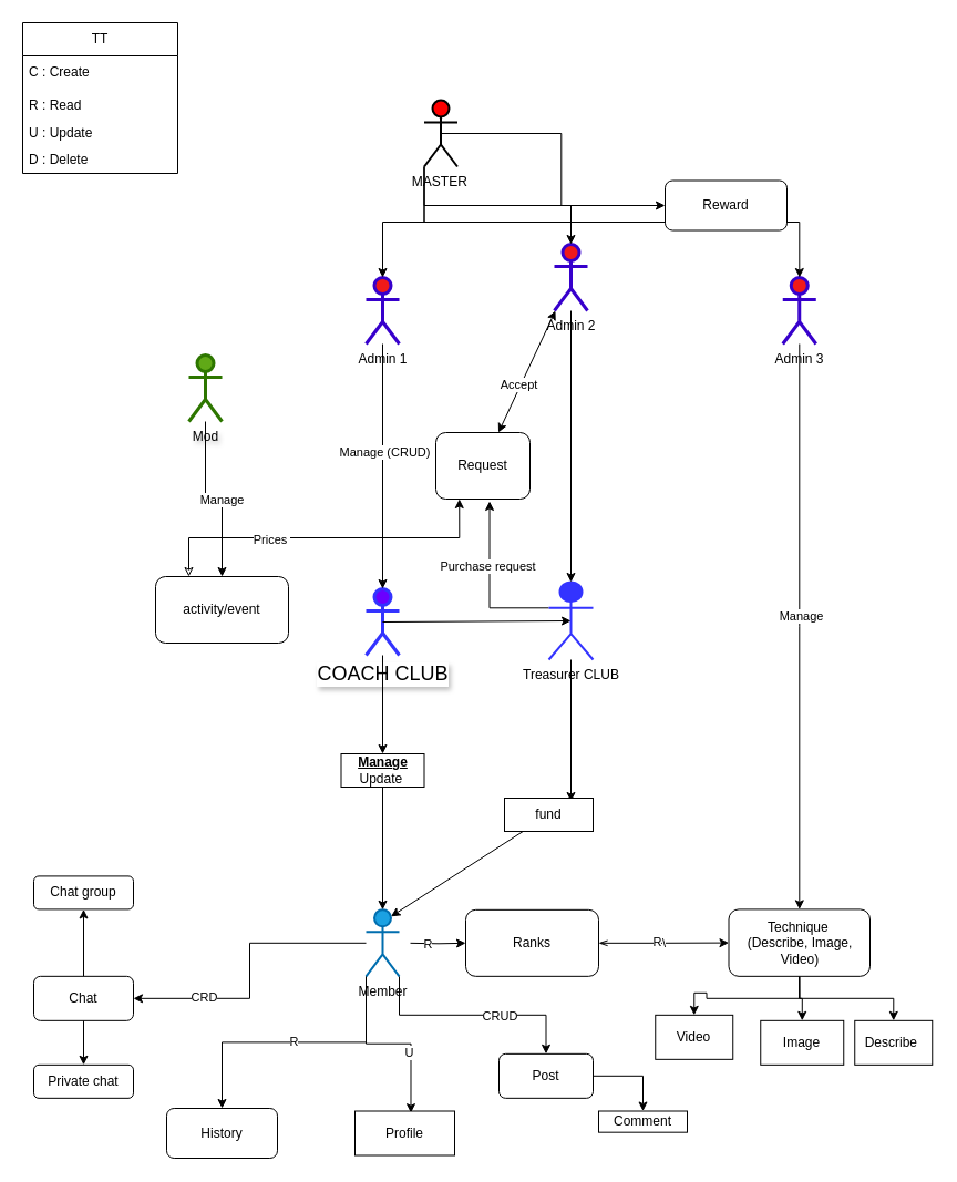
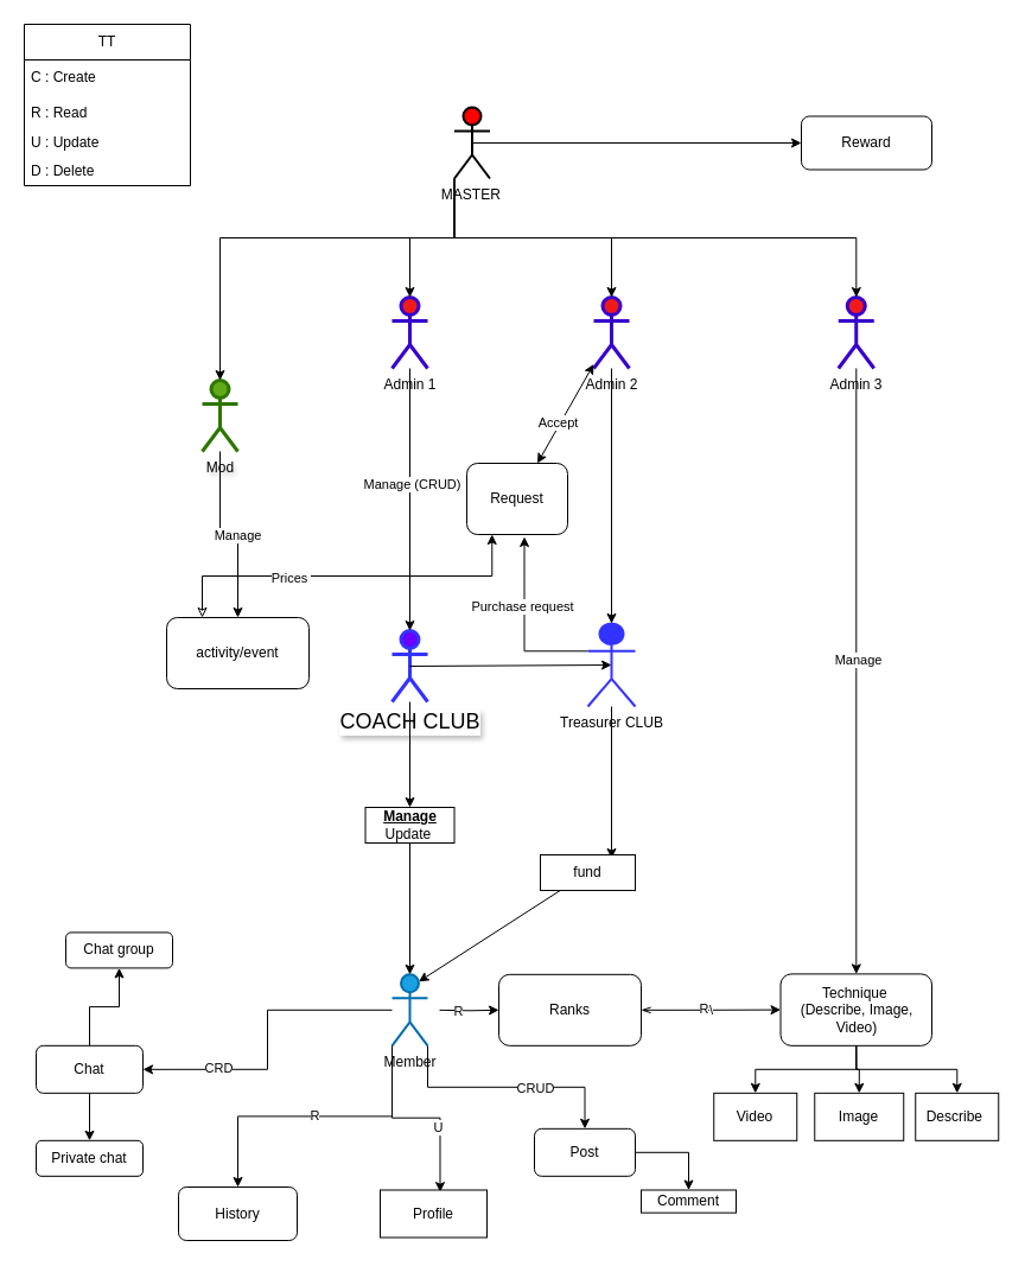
  <mxCell id="0" />
  <mxCell id="1" parent="0" />
  <mxCell id="2" style="edgeStyle=orthogonalEdgeStyle;rounded=0;orthogonalLoop=1;jettySize=auto;html=1;entryX=0.5;entryY=0;entryDx=0;entryDy=0;exitX=1;exitY=1;exitDx=0;exitDy=0;exitPerimeter=0;" parent="1" source="9" target="14" edge="1"><mxGeometry relative="1" as="geometry" /></mxCell>
  <mxCell id="3" value="CRUD" style="edgeLabel;html=1;align=center;verticalAlign=middle;resizable=0;points=[];" parent="2" vertex="1" connectable="0"><mxGeometry x="0.236" y="-1" relative="1" as="geometry"><mxPoint as="offset" /></mxGeometry></mxCell>
  <mxCell id="4" style="edgeStyle=orthogonalEdgeStyle;rounded=0;orthogonalLoop=1;jettySize=auto;html=1;entryX=0;entryY=0.5;entryDx=0;entryDy=0;" parent="1" target="20" edge="1"><mxGeometry relative="1" as="geometry"><mxPoint x="370" y="850.83" as="sourcePoint" /></mxGeometry></mxCell>
  <mxCell id="5" value="R" style="edgeLabel;html=1;align=center;verticalAlign=middle;resizable=0;points=[];" parent="4" vertex="1" connectable="0"><mxGeometry x="-0.378" relative="1" as="geometry"><mxPoint as="offset" /></mxGeometry></mxCell>
  <mxCell id="6" value="R" style="edgeStyle=orthogonalEdgeStyle;rounded=0;orthogonalLoop=1;jettySize=auto;html=1;exitX=0;exitY=1;exitDx=0;exitDy=0;exitPerimeter=0;" parent="1" source="9" target="65" edge="1"><mxGeometry relative="1" as="geometry" /></mxCell>
  <mxCell id="7" style="edgeStyle=orthogonalEdgeStyle;rounded=0;orthogonalLoop=1;jettySize=auto;html=1;exitX=0;exitY=1;exitDx=0;exitDy=0;exitPerimeter=0;entryX=0.561;entryY=0.042;entryDx=0;entryDy=0;entryPerimeter=0;" parent="1" source="9" target="71" edge="1"><mxGeometry relative="1" as="geometry"><mxPoint x="300" y="1020" as="targetPoint" /></mxGeometry></mxCell>
  <mxCell id="8" value="U" style="edgeLabel;html=1;align=center;verticalAlign=middle;resizable=0;points=[];" parent="7" vertex="1" connectable="0"><mxGeometry x="0.333" y="-2" relative="1" as="geometry"><mxPoint as="offset" /></mxGeometry></mxCell>
  <mxCell id="9" value="Member" style="shape=umlActor;verticalLabelPosition=bottom;verticalAlign=top;html=1;outlineConnect=0;strokeWidth=2;fillColor=#1ba1e2;fontColor=default;strokeColor=#006EAF;" parent="1" vertex="1"><mxGeometry x="330" y="820.83" width="30" height="60" as="geometry" /></mxCell>
  <mxCell id="10" style="edgeStyle=orthogonalEdgeStyle;rounded=0;orthogonalLoop=1;jettySize=auto;html=1;" parent="1" source="12" target="21" edge="1"><mxGeometry relative="1" as="geometry"><mxPoint x="90.117" y="950" as="targetPoint" /></mxGeometry></mxCell>
  <mxCell id="11" style="edgeStyle=orthogonalEdgeStyle;rounded=0;orthogonalLoop=1;jettySize=auto;html=1;exitX=0.5;exitY=1;exitDx=0;exitDy=0;entryX=0.5;entryY=0;entryDx=0;entryDy=0;" parent="1" source="12" target="22" edge="1"><mxGeometry relative="1" as="geometry"><mxPoint x="217.502" y="950" as="targetPoint" /></mxGeometry></mxCell>
  <mxCell id="12" value="Chat" style="rounded=1;whiteSpace=wrap;html=1;gradientColor=none;glass=0;shadow=0;" parent="1" vertex="1"><mxGeometry x="30" y="880.83" width="90" height="40" as="geometry" /></mxCell>
  <mxCell id="13" style="edgeStyle=orthogonalEdgeStyle;rounded=0;orthogonalLoop=1;jettySize=auto;html=1;" parent="1" source="14" target="46" edge="1"><mxGeometry relative="1" as="geometry" /></mxCell>
  <mxCell id="14" value="Post" style="rounded=1;whiteSpace=wrap;html=1;" parent="1" vertex="1"><mxGeometry x="450" y="950.83" width="85" height="40" as="geometry" /></mxCell>
  <mxCell id="15" style="edgeStyle=orthogonalEdgeStyle;rounded=0;orthogonalLoop=1;jettySize=auto;html=1;startArrow=classic;startFill=0;exitX=0.25;exitY=0;exitDx=0;exitDy=0;entryX=0.25;entryY=1;entryDx=0;entryDy=0;" parent="1" source="17" target="29" edge="1"><mxGeometry relative="1" as="geometry"><mxPoint x="420" y="440" as="targetPoint" /></mxGeometry></mxCell>
  <mxCell id="16" value="Prices&amp;nbsp;" style="edgeLabel;html=1;align=center;verticalAlign=middle;resizable=0;points=[];" parent="15" vertex="1" connectable="0"><mxGeometry x="-0.306" y="-1" relative="1" as="geometry"><mxPoint as="offset" /></mxGeometry></mxCell>
  <mxCell id="17" value="activity/event" style="rounded=1;whiteSpace=wrap;html=1;" parent="1" vertex="1"><mxGeometry x="140" y="520" width="120" height="60" as="geometry" /></mxCell>
  <mxCell id="18" value="\" style="edgeStyle=orthogonalEdgeStyle;rounded=0;orthogonalLoop=1;jettySize=auto;html=1;exitX=1;exitY=0.5;exitDx=0;exitDy=0;endArrow=classic;endFill=1;startArrow=openThin;startFill=0;" parent="1" source="20" target="33" edge="1"><mxGeometry relative="1" as="geometry"><mxPoint x="860" y="900.83" as="targetPoint" /></mxGeometry></mxCell>
  <mxCell id="19" value="R" style="edgeLabel;html=1;align=center;verticalAlign=middle;resizable=0;points=[];" parent="18" vertex="1" connectable="0"><mxGeometry x="-0.107" y="1" relative="1" as="geometry"><mxPoint as="offset" /></mxGeometry></mxCell>
  <mxCell id="20" value="Ranks" style="rounded=1;whiteSpace=wrap;html=1;" parent="1" vertex="1"><mxGeometry x="420" y="820.83" width="120" height="60" as="geometry" /></mxCell>
- <mxCell id="21" value="Chat group" style="rounded=1;whiteSpace=wrap;html=1;" parent="1" vertex="1"><mxGeometry x="30" y="790.41" width="90" height="30" as="geometry" /></mxCell>
+ <mxCell id="21" value="Chat group" style="rounded=1;whiteSpace=wrap;html=1;" parent="1" vertex="1"><mxGeometry x="55" y="785.41" width="90" height="30" as="geometry" /></mxCell>
  <mxCell id="22" value="Private chat" style="rounded=1;whiteSpace=wrap;html=1;" parent="1" vertex="1"><mxGeometry x="30" y="960.83" width="90" height="30" as="geometry" /></mxCell>
  <mxCell id="23" style="edgeStyle=orthogonalEdgeStyle;rounded=0;orthogonalLoop=1;jettySize=auto;html=1;entryX=1;entryY=0.5;entryDx=0;entryDy=0;" parent="1" source="9" target="12" edge="1"><mxGeometry relative="1" as="geometry"><mxPoint x="330" y="900.83" as="sourcePoint" /></mxGeometry></mxCell>
  <mxCell id="24" value="CRD" style="edgeLabel;html=1;align=center;verticalAlign=middle;resizable=0;points=[];" parent="23" vertex="1" connectable="0"><mxGeometry x="0.509" y="-1" relative="1" as="geometry"><mxPoint as="offset" /></mxGeometry></mxCell>
  <mxCell id="25" style="edgeStyle=orthogonalEdgeStyle;rounded=0;orthogonalLoop=1;jettySize=auto;html=1;" parent="1" source="61" target="9" edge="1"><mxGeometry relative="1" as="geometry" /></mxCell>
  <mxCell id="26" style="edgeStyle=orthogonalEdgeStyle;rounded=0;orthogonalLoop=1;jettySize=auto;html=1;exitX=0;exitY=0.333;exitDx=0;exitDy=0;exitPerimeter=0;entryX=0.571;entryY=1.033;entryDx=0;entryDy=0;entryPerimeter=0;" parent="1" source="57" target="29" edge="1"><mxGeometry relative="1" as="geometry"><mxPoint x="352.9" y="561" as="sourcePoint" /><mxPoint x="442" y="460" as="targetPoint" /></mxGeometry></mxCell>
  <mxCell id="27" value="Purchase request" style="edgeLabel;html=1;align=center;verticalAlign=middle;resizable=0;points=[];" parent="26" vertex="1" connectable="0"><mxGeometry x="0.129" relative="1" as="geometry"><mxPoint x="-2" y="-6" as="offset" /></mxGeometry></mxCell>
  <mxCell id="28" value="COACH CLUB" style="shape=umlActor;verticalLabelPosition=bottom;verticalAlign=top;html=1;outlineConnect=0;strokeWidth=3;fontSize=18;fontColor=default;fillColor=#6a00ff;strokeColor=#3333FF;textShadow=1;labelBackgroundColor=default;" parent="1" vertex="1"><mxGeometry x="330" y="531" width="30" height="60" as="geometry" /></mxCell>
  <mxCell id="29" value="Request" style="rounded=1;whiteSpace=wrap;html=1;" parent="1" vertex="1"><mxGeometry x="393" y="390" width="85" height="60" as="geometry" /></mxCell>
  <mxCell id="30" style="edgeStyle=orthogonalEdgeStyle;rounded=0;orthogonalLoop=1;jettySize=auto;html=1;exitX=0.5;exitY=1;exitDx=0;exitDy=0;entryX=0.5;entryY=0;entryDx=0;entryDy=0;" parent="1" source="33" target="47" edge="1"><mxGeometry relative="1" as="geometry" /></mxCell>
  <mxCell id="31" style="edgeStyle=orthogonalEdgeStyle;rounded=0;orthogonalLoop=1;jettySize=auto;html=1;exitX=0.5;exitY=1;exitDx=0;exitDy=0;entryX=0.5;entryY=0;entryDx=0;entryDy=0;" parent="1" source="33" target="48" edge="1"><mxGeometry relative="1" as="geometry" /></mxCell>
  <mxCell id="32" style="edgeStyle=orthogonalEdgeStyle;rounded=0;orthogonalLoop=1;jettySize=auto;html=1;exitX=0.5;exitY=1;exitDx=0;exitDy=0;entryX=0.5;entryY=0;entryDx=0;entryDy=0;" parent="1" source="33" target="49" edge="1"><mxGeometry relative="1" as="geometry" /></mxCell>
  <mxCell id="33" value="Technique&amp;nbsp;&lt;div&gt;(Describe, Image, Video)&lt;/div&gt;" style="rounded=1;whiteSpace=wrap;html=1;" parent="1" vertex="1"><mxGeometry x="657.5" y="820.41" width="127.5" height="60.42" as="geometry" /></mxCell>
  <mxCell id="34" style="edgeStyle=orthogonalEdgeStyle;rounded=0;orthogonalLoop=1;jettySize=auto;html=1;" parent="1" source="36" target="33" edge="1"><mxGeometry relative="1" as="geometry" /></mxCell>
  <mxCell id="35" value="Manage" style="edgeLabel;html=1;align=center;verticalAlign=middle;resizable=0;points=[];" parent="34" vertex="1" connectable="0"><mxGeometry x="-0.041" y="1" relative="1" as="geometry"><mxPoint as="offset" /></mxGeometry></mxCell>
  <mxCell id="36" value="Admin 3" style="shape=umlActor;verticalLabelPosition=bottom;verticalAlign=top;html=1;outlineConnect=0;fillColor=#F01A1A;strokeColor=#3700CC;fontColor=default;strokeWidth=3;" parent="1" vertex="1"><mxGeometry x="706.25" y="250" width="30" height="60" as="geometry" /></mxCell>
  <mxCell id="37" value="Admin 1" style="shape=umlActor;verticalLabelPosition=bottom;verticalAlign=top;html=1;outlineConnect=0;fillColor=#F01A1A;strokeColor=#3700CC;fontColor=default;strokeWidth=3;" parent="1" vertex="1"><mxGeometry x="330" y="250" width="30" height="60" as="geometry" /></mxCell>
- <mxCell id="38" value="Admin 2" style="shape=umlActor;verticalLabelPosition=bottom;verticalAlign=top;html=1;outlineConnect=0;fillColor=#F01A1A;strokeColor=#3700CC;fontColor=default;strokeWidth=3;" parent="1" vertex="1"><mxGeometry x="500" y="220" width="30" height="60" as="geometry" /></mxCell>
+ <mxCell id="38" value="Admin 2" style="shape=umlActor;verticalLabelPosition=bottom;verticalAlign=top;html=1;outlineConnect=0;fillColor=#F01A1A;strokeColor=#3700CC;fontColor=default;strokeWidth=3;" parent="1" vertex="1"><mxGeometry x="500" y="250" width="30" height="60" as="geometry" /></mxCell>
  <mxCell id="39" style="edgeStyle=orthogonalEdgeStyle;rounded=0;orthogonalLoop=1;jettySize=auto;html=1;" parent="1" source="41" target="17" edge="1"><mxGeometry relative="1" as="geometry" /></mxCell>
  <mxCell id="40" value="Manage" style="edgeLabel;html=1;align=center;verticalAlign=middle;resizable=0;points=[];" parent="39" vertex="1" connectable="0"><mxGeometry x="0.092" y="-1" relative="1" as="geometry"><mxPoint as="offset" /></mxGeometry></mxCell>
  <mxCell id="41" value="Mod" style="shape=umlActor;verticalLabelPosition=bottom;verticalAlign=top;html=1;outlineConnect=0;fillColor=#60a917;fontColor=default;strokeColor=#2D7600;strokeWidth=3;labelBorderColor=none;textShadow=1;" parent="1" vertex="1"><mxGeometry x="170" y="320" width="30" height="60" as="geometry" /></mxCell>
  <mxCell id="42" value="" style="endArrow=classic;startArrow=classic;html=1;rounded=0;" parent="1" source="29" target="38" edge="1"><mxGeometry width="50" height="50" relative="1" as="geometry"><mxPoint x="620" y="470" as="sourcePoint" /><mxPoint x="670" y="420" as="targetPoint" /></mxGeometry></mxCell>
  <mxCell id="43" value="Accept" style="edgeLabel;html=1;align=center;verticalAlign=middle;resizable=0;points=[];" parent="42" vertex="1" connectable="0"><mxGeometry x="-0.218" y="2" relative="1" as="geometry"><mxPoint as="offset" /></mxGeometry></mxCell>
  <mxCell id="44" value="" style="endArrow=classic;html=1;rounded=0;" parent="1" source="37" target="28" edge="1"><mxGeometry width="50" height="50" relative="1" as="geometry"><mxPoint x="620" y="470" as="sourcePoint" /><mxPoint x="670" y="420" as="targetPoint" /></mxGeometry></mxCell>
  <mxCell id="45" value="Manage (CRUD)" style="edgeLabel;html=1;align=center;verticalAlign=middle;resizable=0;points=[];" parent="44" vertex="1" connectable="0"><mxGeometry x="-0.126" y="1" relative="1" as="geometry"><mxPoint as="offset" /></mxGeometry></mxCell>
  <mxCell id="46" value="Comment" style="rounded=0;whiteSpace=wrap;html=1;" parent="1" vertex="1"><mxGeometry x="540" y="1002.5" width="80" height="19.17" as="geometry" /></mxCell>
- <mxCell id="47" value="Video" style="rounded=0;whiteSpace=wrap;html=1;" parent="1" vertex="1"><mxGeometry x="591.25" y="915.83" width="70" height="40" as="geometry" /></mxCell>
+ <mxCell id="47" value="Video" style="rounded=0;whiteSpace=wrap;html=1;" parent="1" vertex="1"><mxGeometry x="601.25" y="920.83" width="70" height="40" as="geometry" /></mxCell>
  <mxCell id="48" value="Image" style="rounded=0;whiteSpace=wrap;html=1;" parent="1" vertex="1"><mxGeometry x="686.25" y="920.83" width="75" height="40" as="geometry" /></mxCell>
  <mxCell id="49" value="Describe&amp;nbsp;" style="rounded=0;whiteSpace=wrap;html=1;" parent="1" vertex="1"><mxGeometry x="771.25" y="920.83" width="70" height="40" as="geometry" /></mxCell>
  <mxCell id="50" style="edgeStyle=orthogonalEdgeStyle;rounded=0;orthogonalLoop=1;jettySize=auto;html=1;exitX=0;exitY=1;exitDx=0;exitDy=0;exitPerimeter=0;" parent="1" source="53" target="38" edge="1"><mxGeometry relative="1" as="geometry" /></mxCell>
  <mxCell id="51" style="edgeStyle=orthogonalEdgeStyle;rounded=0;orthogonalLoop=1;jettySize=auto;html=1;exitX=0;exitY=1;exitDx=0;exitDy=0;exitPerimeter=0;" parent="1" source="53" target="36" edge="1"><mxGeometry relative="1" as="geometry" /></mxCell>
  <mxCell id="52" style="edgeStyle=orthogonalEdgeStyle;rounded=0;orthogonalLoop=1;jettySize=auto;html=1;exitX=0.5;exitY=0.5;exitDx=0;exitDy=0;exitPerimeter=0;entryX=0;entryY=0.5;entryDx=0;entryDy=0;" parent="1" source="53" target="56" edge="1"><mxGeometry relative="1" as="geometry" /></mxCell>
  <mxCell id="53" value="MASTER&amp;nbsp;" style="shape=umlActor;verticalLabelPosition=bottom;verticalAlign=top;html=1;outlineConnect=0;strokeWidth=2;fillColor=#FF0000;" parent="1" vertex="1"><mxGeometry x="382.5" y="90" width="30" height="60" as="geometry" /></mxCell>
  <mxCell id="54" style="edgeStyle=orthogonalEdgeStyle;rounded=0;orthogonalLoop=1;jettySize=auto;html=1;exitX=0;exitY=1;exitDx=0;exitDy=0;exitPerimeter=0;entryX=0.5;entryY=0;entryDx=0;entryDy=0;entryPerimeter=0;" parent="1" source="53" target="37" edge="1"><mxGeometry relative="1" as="geometry" /></mxCell>
- <mxCell id="56" value="Reward" style="rounded=1;whiteSpace=wrap;html=1;" parent="1" vertex="1"><mxGeometry x="600" y="162.5" width="110" height="45" as="geometry" /></mxCell>
+ <mxCell id="55" style="edgeStyle=orthogonalEdgeStyle;rounded=0;orthogonalLoop=1;jettySize=auto;html=1;exitX=0;exitY=1;exitDx=0;exitDy=0;exitPerimeter=0;entryX=0.5;entryY=0;entryDx=0;entryDy=0;entryPerimeter=0;" parent="1" source="53" target="41" edge="1"><mxGeometry relative="1" as="geometry"><Array as="points"><mxPoint x="383" y="200" /><mxPoint x="185" y="200" /></Array></mxGeometry></mxCell>
+ <mxCell id="56" value="Reward" style="rounded=1;whiteSpace=wrap;html=1;" parent="1" vertex="1"><mxGeometry x="675" y="97.5" width="110" height="45" as="geometry" /></mxCell>
  <mxCell id="57" value="Treasurer CLUB" style="shape=umlActor;verticalLabelPosition=bottom;verticalAlign=top;html=1;outlineConnect=0;fillColor=#3333FF;strokeColor=#3333FF;strokeWidth=2;" parent="1" vertex="1"><mxGeometry x="495" y="525" width="40" height="70" as="geometry" /></mxCell>
  <mxCell id="58" value="" style="endArrow=classic;html=1;rounded=0;entryX=0.5;entryY=0;entryDx=0;entryDy=0;entryPerimeter=0;" parent="1" source="38" target="57" edge="1"><mxGeometry width="50" height="50" relative="1" as="geometry"><mxPoint x="470" y="430" as="sourcePoint" /><mxPoint x="520" y="380" as="targetPoint" /></mxGeometry></mxCell>
  <mxCell id="59" value="" style="endArrow=classic;html=1;rounded=0;entryX=0.75;entryY=0.1;entryDx=0;entryDy=0;entryPerimeter=0;" parent="1" source="63" target="9" edge="1"><mxGeometry width="50" height="50" relative="1" as="geometry"><mxPoint x="470" y="760" as="sourcePoint" /><mxPoint x="520" y="710" as="targetPoint" /></mxGeometry></mxCell>
  <mxCell id="60" value="" style="edgeStyle=orthogonalEdgeStyle;rounded=0;orthogonalLoop=1;jettySize=auto;html=1;" parent="1" source="28" target="61" edge="1"><mxGeometry relative="1" as="geometry"><mxPoint x="345" y="591" as="sourcePoint" /><mxPoint x="355" y="841" as="targetPoint" /></mxGeometry></mxCell>
  <mxCell id="61" value="&lt;u&gt;&lt;b&gt;Manage&lt;/b&gt;&lt;/u&gt;&lt;div&gt;Update&amp;nbsp;&lt;/div&gt;" style="rounded=0;whiteSpace=wrap;html=1;" parent="1" vertex="1"><mxGeometry x="307.5" y="680" width="75" height="30" as="geometry" /></mxCell>
  <mxCell id="62" value="" style="endArrow=classic;html=1;rounded=0;entryX=0.75;entryY=0.1;entryDx=0;entryDy=0;entryPerimeter=0;" parent="1" source="57" target="63" edge="1"><mxGeometry width="50" height="50" relative="1" as="geometry"><mxPoint x="501" y="596" as="sourcePoint" /><mxPoint x="363" y="847" as="targetPoint" /></mxGeometry></mxCell>
  <mxCell id="63" value="fund" style="rounded=0;whiteSpace=wrap;html=1;" parent="1" vertex="1"><mxGeometry x="455" y="720" width="80" height="30" as="geometry" /></mxCell>
  <mxCell id="64" value="" style="endArrow=classic;html=1;rounded=0;exitX=0.5;exitY=0.5;exitDx=0;exitDy=0;exitPerimeter=0;entryX=0.5;entryY=0.5;entryDx=0;entryDy=0;entryPerimeter=0;" parent="1" source="28" target="57" edge="1"><mxGeometry width="50" height="50" relative="1" as="geometry"><mxPoint x="300" y="540" as="sourcePoint" /><mxPoint x="480" y="570" as="targetPoint" /><Array as="points" /></mxGeometry></mxCell>
  <mxCell id="65" value="History" style="rounded=1;whiteSpace=wrap;html=1;" parent="1" vertex="1"><mxGeometry x="150" y="1000" width="100" height="45" as="geometry" /></mxCell>
  <mxCell id="66" value="TT" style="swimlane;fontStyle=0;childLayout=stackLayout;horizontal=1;startSize=30;horizontalStack=0;resizeParent=1;resizeParentMax=0;resizeLast=0;collapsible=1;marginBottom=0;whiteSpace=wrap;html=1;" parent="1" vertex="1"><mxGeometry x="20" y="20" width="140" height="136" as="geometry" /></mxCell>
  <mxCell id="67" value="C : Create" style="text;strokeColor=none;fillColor=none;align=left;verticalAlign=middle;spacingLeft=4;spacingRight=4;overflow=hidden;points=[[0,0.5],[1,0.5]];portConstraint=eastwest;rotatable=0;whiteSpace=wrap;html=1;" parent="66" vertex="1"><mxGeometry y="30" width="140" height="30" as="geometry" /></mxCell>
  <mxCell id="68" value="R : Read" style="text;strokeColor=none;fillColor=none;align=left;verticalAlign=middle;spacingLeft=4;spacingRight=4;overflow=hidden;points=[[0,0.5],[1,0.5]];portConstraint=eastwest;rotatable=0;whiteSpace=wrap;html=1;" parent="66" vertex="1"><mxGeometry y="60" width="140" height="30" as="geometry" /></mxCell>
  <mxCell id="69" value="U : Update&lt;div&gt;&lt;br&gt;&lt;/div&gt;" style="text;strokeColor=none;fillColor=none;align=left;verticalAlign=middle;spacingLeft=4;spacingRight=4;overflow=hidden;points=[[0,0.5],[1,0.5]];portConstraint=eastwest;rotatable=0;whiteSpace=wrap;html=1;" parent="66" vertex="1"><mxGeometry y="90" width="140" height="20" as="geometry" /></mxCell>
  <mxCell id="70" value="D : Delete" style="text;strokeColor=none;fillColor=none;align=left;verticalAlign=top;spacingLeft=4;spacingRight=4;overflow=hidden;rotatable=0;points=[[0,0.5],[1,0.5]];portConstraint=eastwest;whiteSpace=wrap;html=1;" parent="66" vertex="1"><mxGeometry y="110" width="140" height="26" as="geometry" /></mxCell>
  <mxCell id="71" value="Profile" style="rounded=0;whiteSpace=wrap;html=1;" parent="1" vertex="1"><mxGeometry x="320" y="1002.5" width="90" height="40" as="geometry" /></mxCell>
